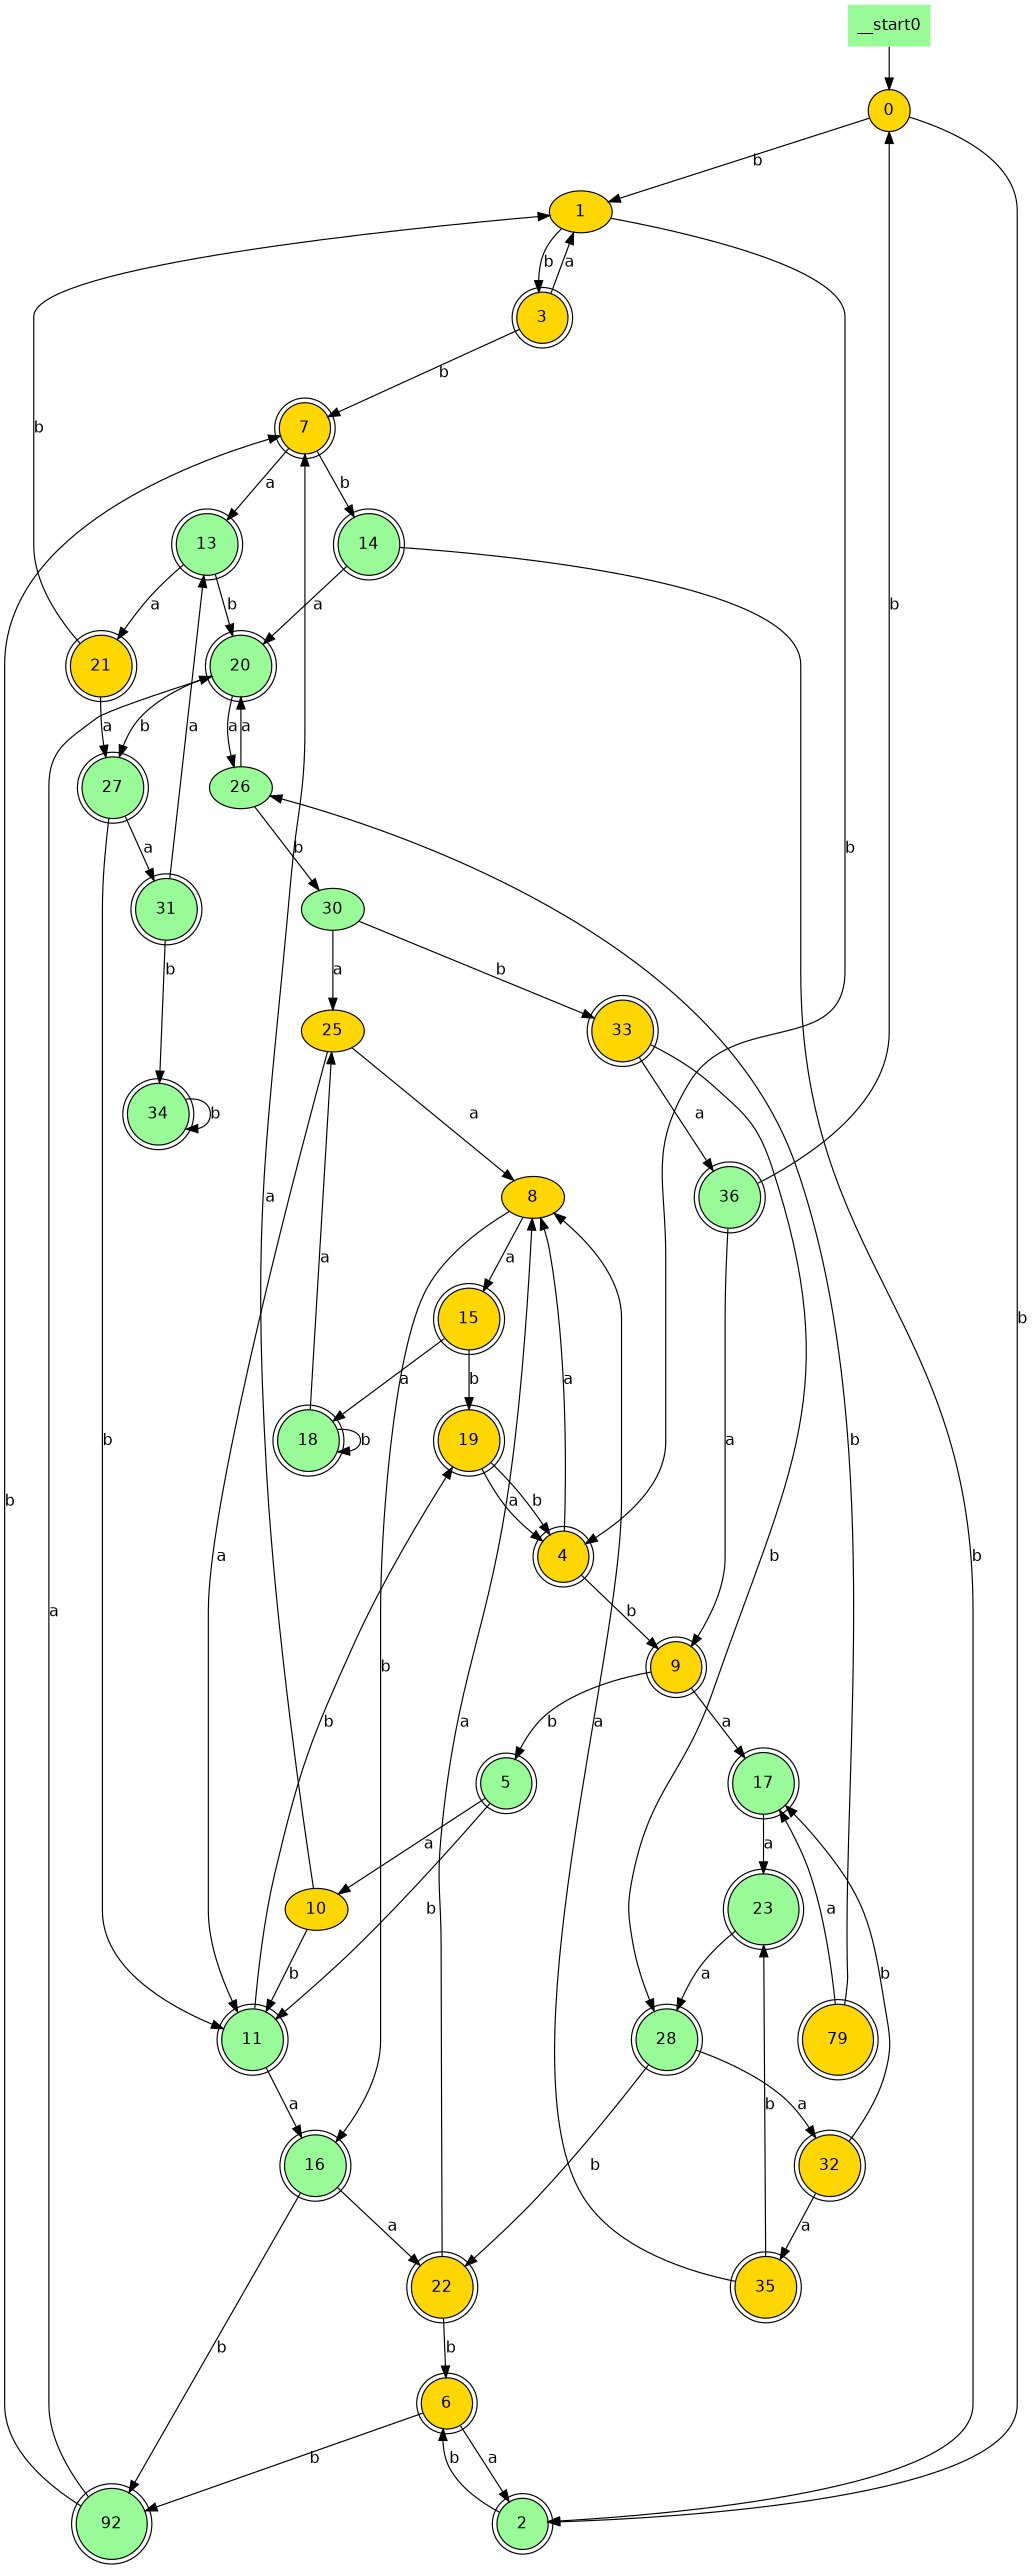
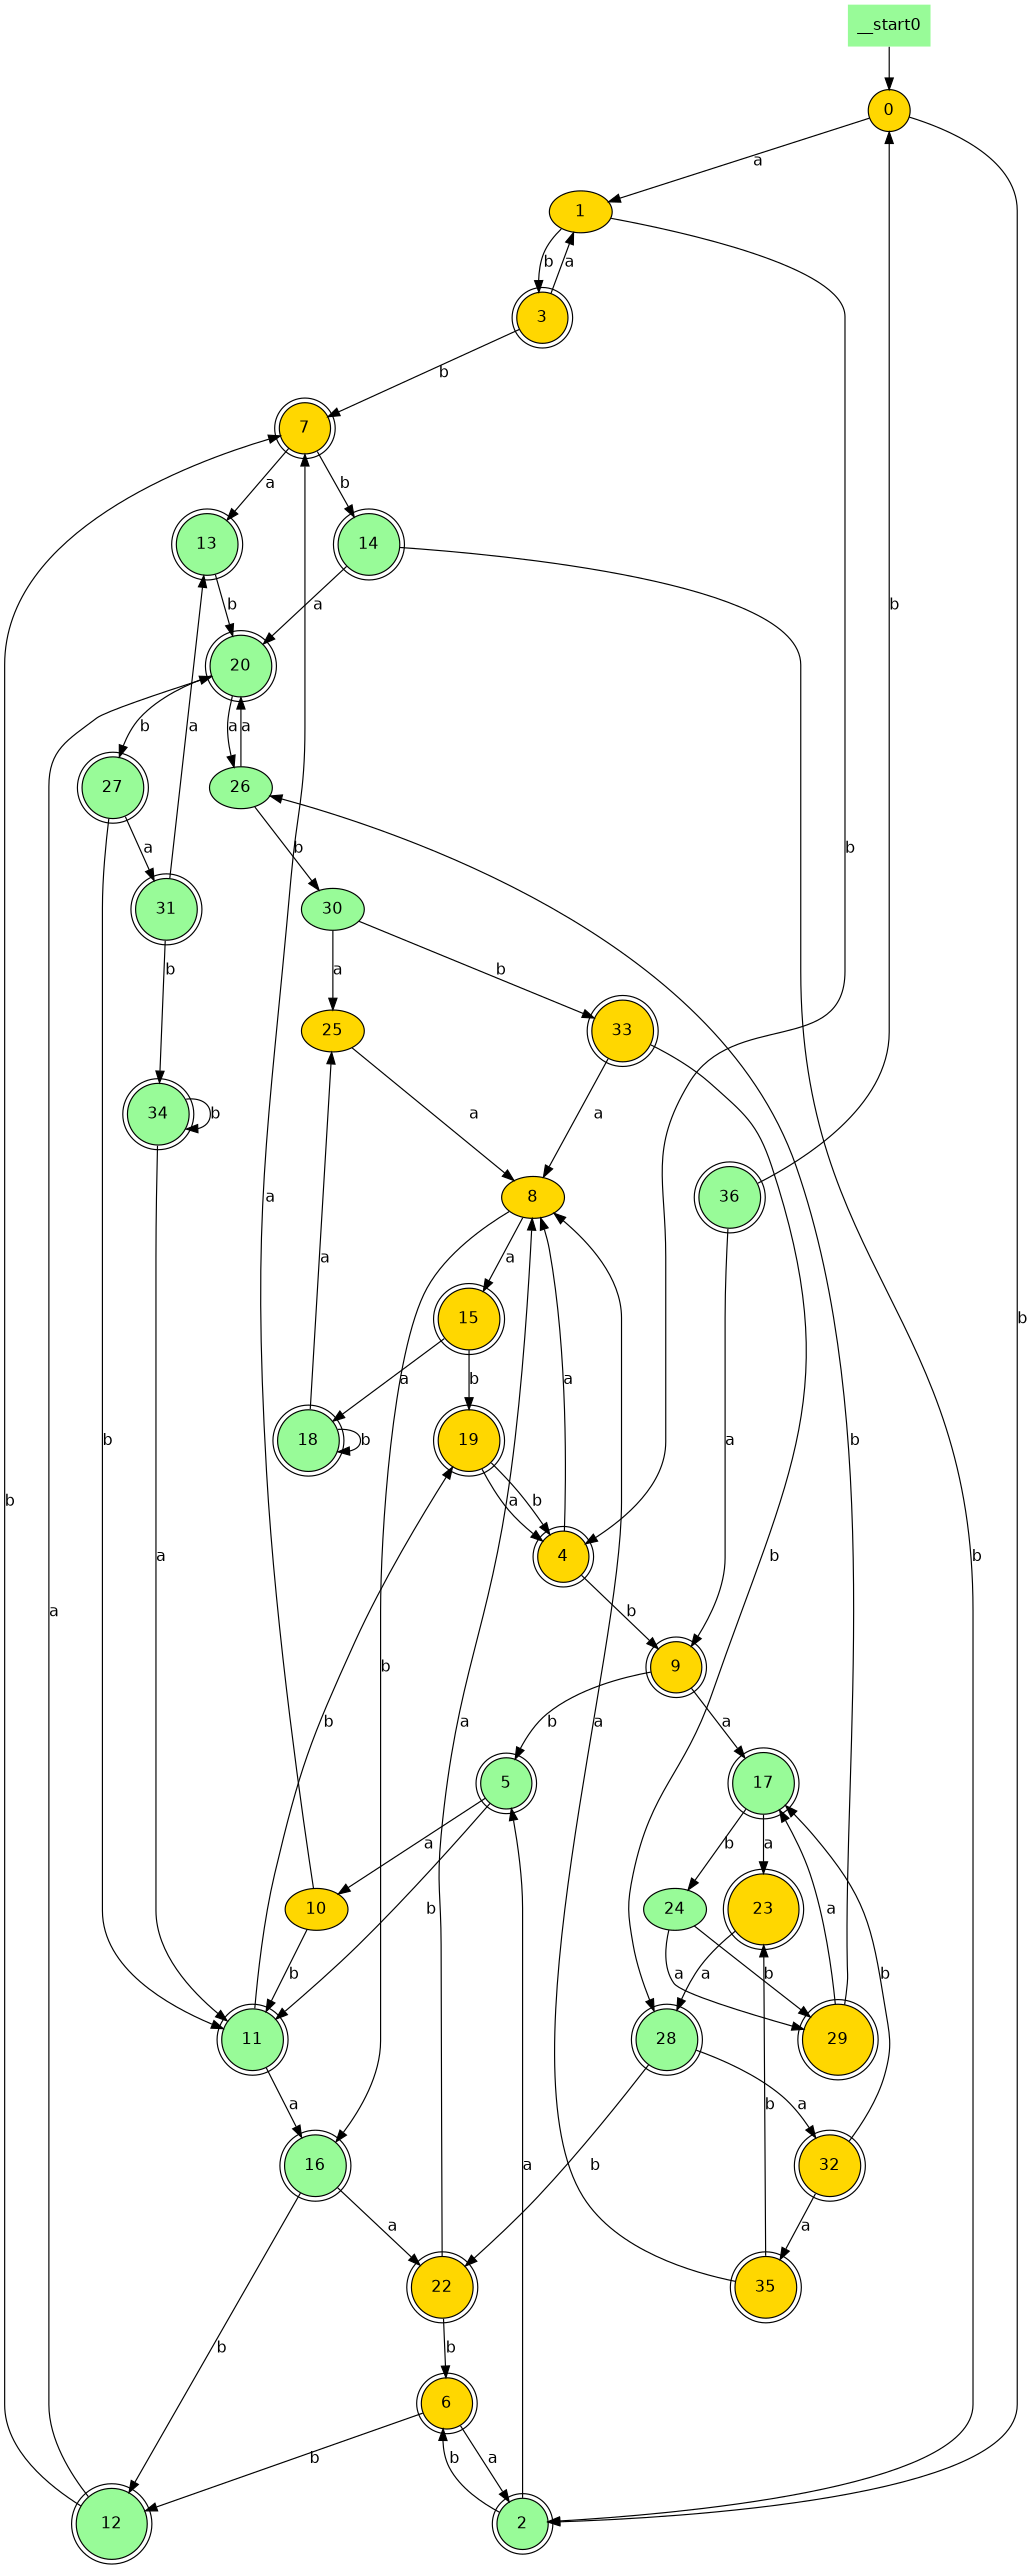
  digraph {
    fontname="DejaVu Sans"
    node [fillcolor=palegreen fontname="DejaVu Sans" shape=doublecircle style=filled]
    edge [fontname="DejaVu Sans"]
    __start0 [shape=none]
    0 [fillcolor=gold shape=circle]
    1 [fillcolor=gold shape=""]
    2
    3 [fillcolor=gold]
    4 [fillcolor=gold]
    5
    6 [fillcolor=gold]
    7 [fillcolor=gold]
    8 [fillcolor=gold shape=""]
    9 [fillcolor=gold]
    10 [fillcolor=gold shape=""]
    11
-   12 [label=92]
+   12
    13
    14
    15 [fillcolor=gold]
    16
    17
    19 [fillcolor=gold]
    20
-   21 [fillcolor=gold]
    18
    22 [fillcolor=gold]
-   23
+   23 [fillcolor=gold]
+   24 [shape=""]
    25 [fillcolor=gold shape=""]
    26 [shape=""]
    27
    28
-   29 [fillcolor=gold label=79]
+   29 [fillcolor=gold]
    30 [shape=""]
    31
    32 [fillcolor=gold]
    33 [fillcolor=gold]
    34
    35 [fillcolor=gold]
    36
    __start0 -> 0
-   0 -> 1 [label=b]
+   0 -> 1 [label=a]
    0 -> 2 [label=b]
    1 -> 3 [label=b]
    1 -> 4 [label=b]
+   2 -> 5 [label=a]
    2 -> 6 [label=b]
    3 -> 1 [label=a]
    3 -> 7 [label=b]
    4 -> 8 [label=a]
    4 -> 9 [label=b]
    5 -> 10 [label=a]
    5 -> 11 [label=b]
    6 -> 2 [label=a]
    6 -> 12 [label=b]
    7 -> 13 [label=a]
    7 -> 14 [label=b]
    8 -> 15 [label=a]
    8 -> 16 [label=b]
    9 -> 5 [label=b]
    9 -> 17 [label=a]
    10 -> 7 [label=a]
    10 -> 11 [label=b]
    11 -> 16 [label=a]
    11 -> 19 [label=b]
    12 -> 7 [label=b]
    12 -> 20 [label=a]
    13 -> 20 [label=b]
-   13 -> 21 [label=a]
    14 -> 2 [label=b]
    14 -> 20 [label=a]
    15 -> 19 [label=b]
    15 -> 18 [label=a]
    16 -> 12 [label=b]
    16 -> 22 [label=a]
    17 -> 23 [label=a]
+   17 -> 24 [label=b]
    19 -> 4 [label=a]
    19 -> 4 [label=b]
    20 -> 26 [label=a]
    20 -> 27 [label=b]
-   21 -> 1 [label=b]
-   21 -> 27 [label=a]
    18 -> 18 [label=b]
    18 -> 25 [label=a]
    22 -> 6 [label=b]
    22 -> 8 [label=a]
    23 -> 28 [label=a]
+   24 -> 29 [label=a]
+   24 -> 29 [label=b]
    25 -> 8 [label=a]
    26 -> 20 [label=a]
    26 -> 30 [label=b]
    27 -> 11 [label=b]
    27 -> 31 [label=a]
    28 -> 22 [label=b]
    28 -> 32 [label=a]
    29 -> 17 [label=a]
    29 -> 26 [label=b]
    30 -> 25 [label=a]
    30 -> 33 [label=b]
    31 -> 13 [label=a]
    31 -> 34 [label=b]
    32 -> 17 [label=b]
    32 -> 35 [label=a]
    33 -> 28 [label=b]
-   33 -> 36 [label=a]
-   25 -> 11 [label=a]
+   33 -> 8 [label=a]
+   34 -> 11 [label=a]
    34 -> 34 [label=b]
    35 -> 8 [label=a]
    35 -> 23 [label=b]
    36 -> 0 [label=b]
    36 -> 9 [label=a]
  }
